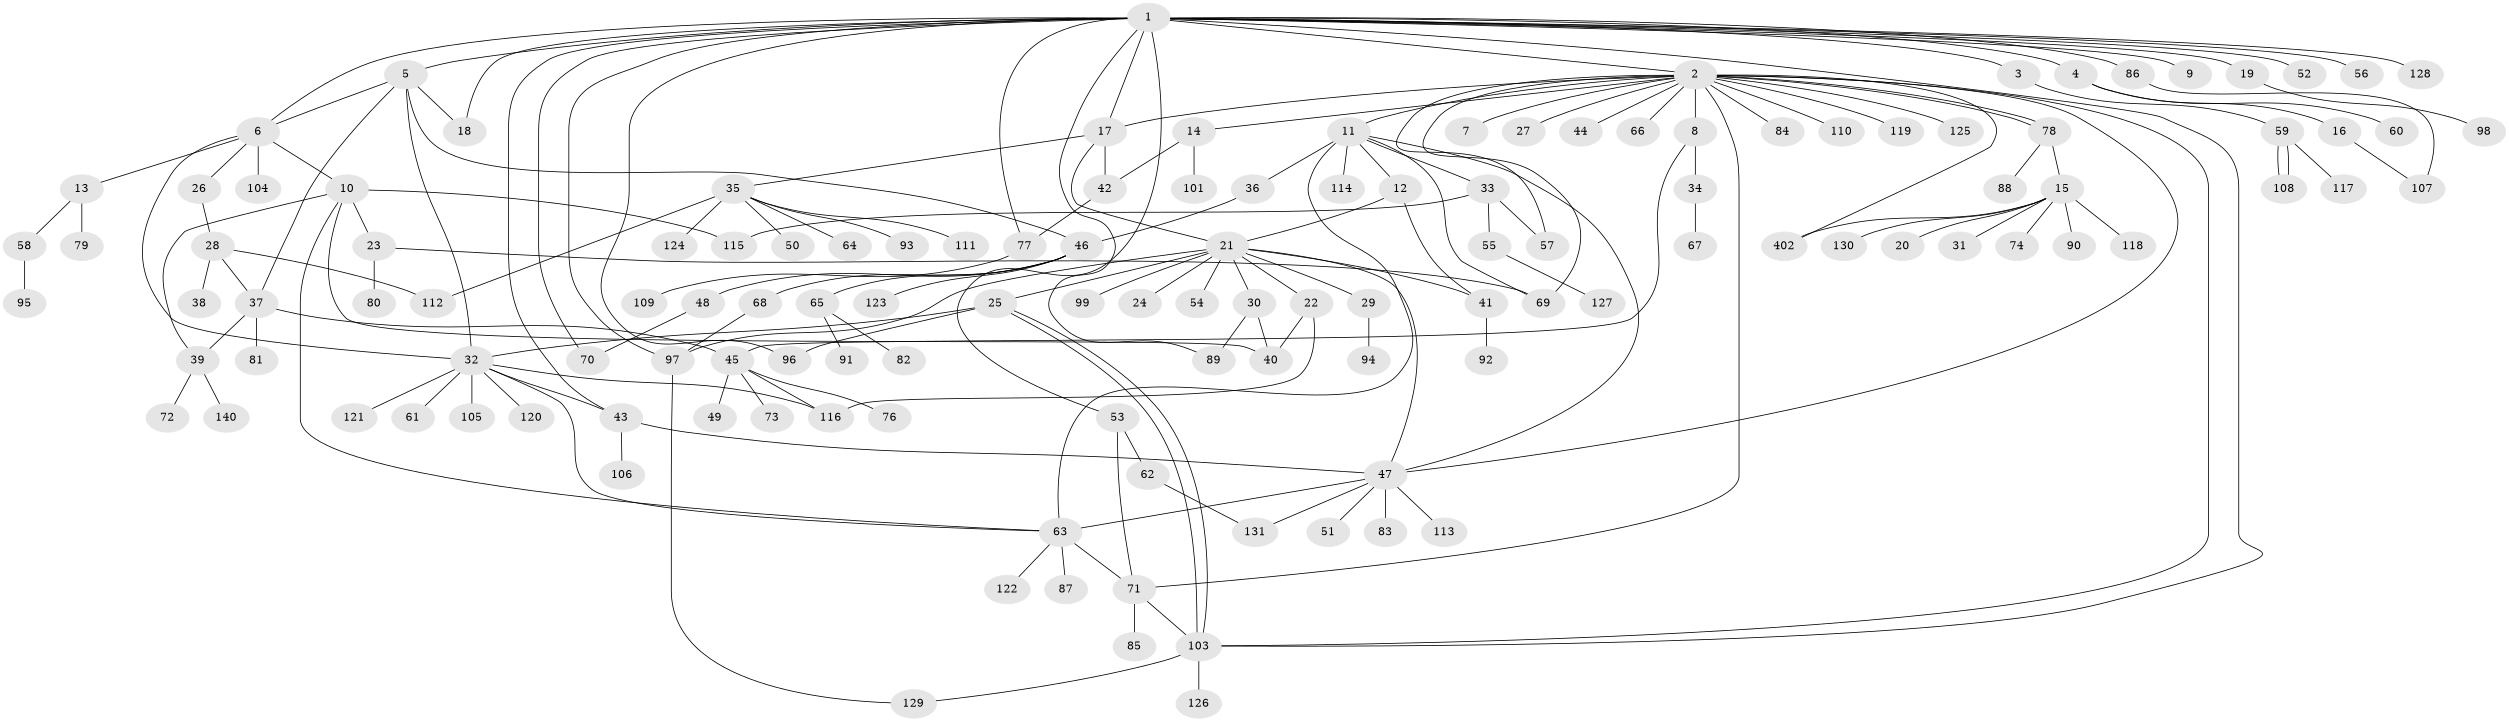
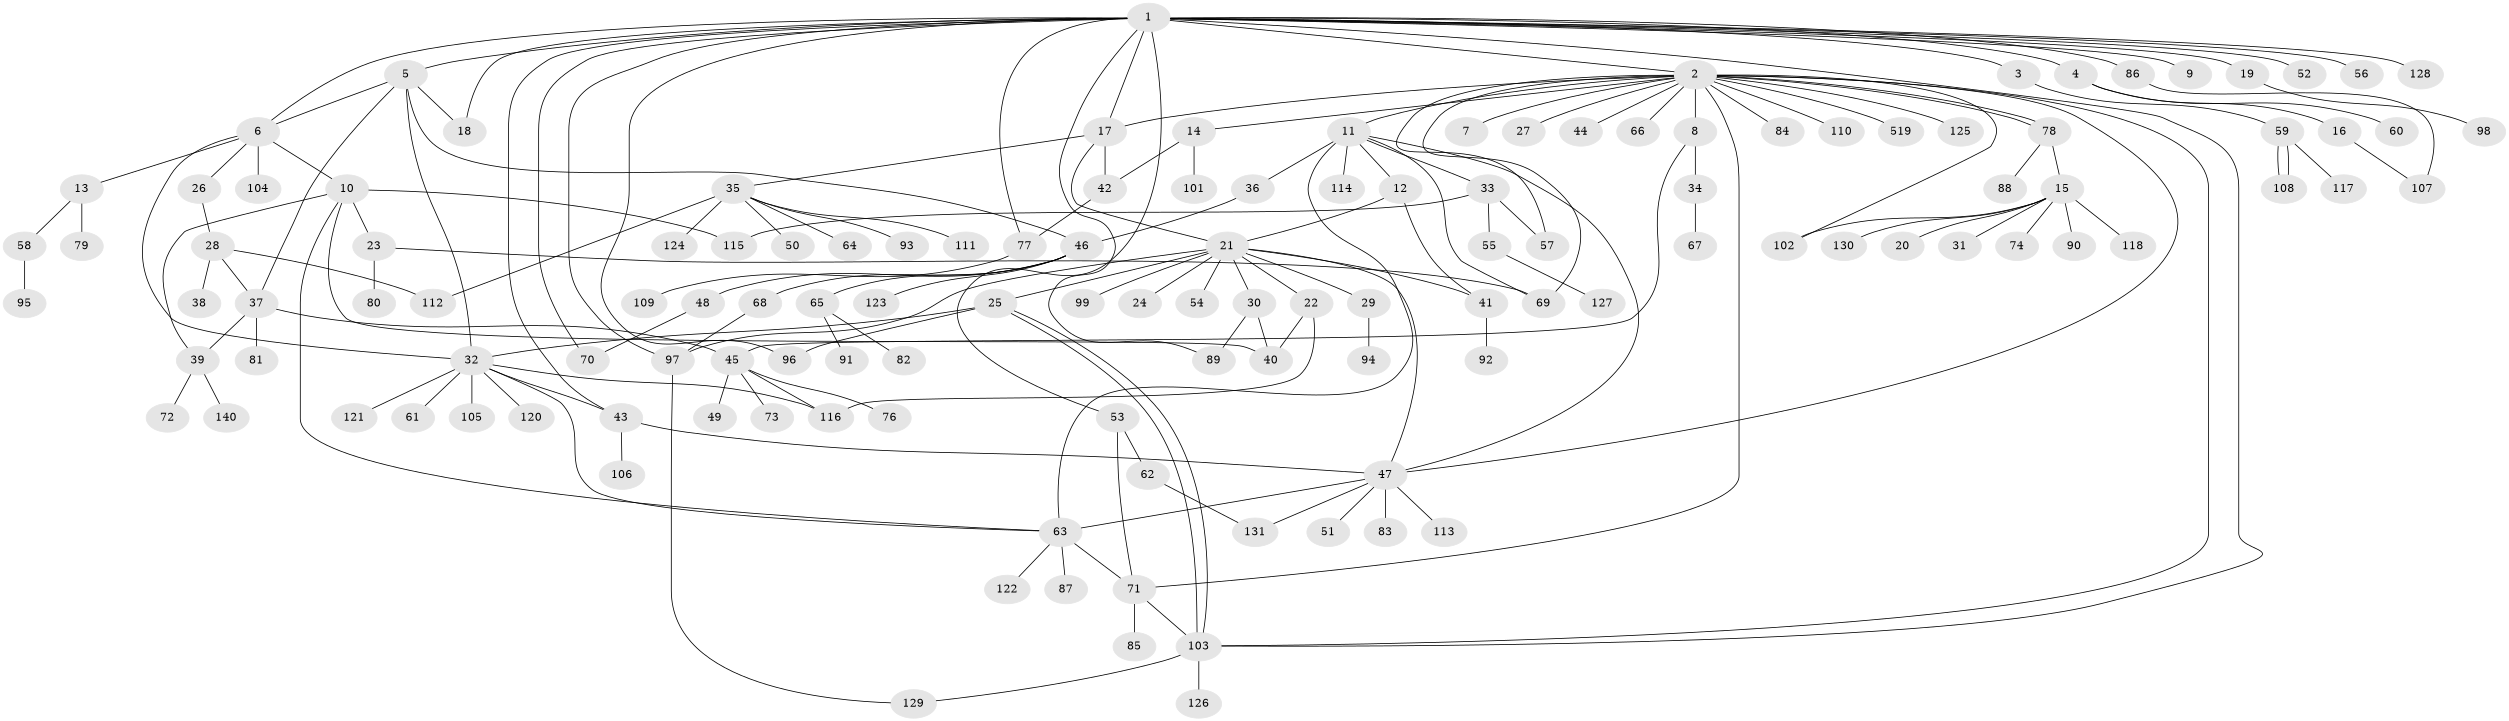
  graph {
    node [color=gray90 style=filled]
    1
    2
    3
    4
    5
    6
    9
    17
    18
    19
    43
    52
    53
    56
    70
    77
    86
    89
    96
    97
    103
    128
    7
    8
    11
    14
    27
    44
    47
    57
    66
    69
    71
    78
    84
-   102 [label=402]
+   102
    110
-   119
+   119 [label=519]
    125
    59
    16
    60
    32
    37
    46
    10
    13
    26
    104
    15
    20
    31
    74
    90
    118
    130
    21
    42
    35
    98
    106
    62
    109
    107
    129
    126
    34
    45
    63
    12
    33
    36
    114
    101
    51
    83
    113
    131
    85
    88
    108
    117
    116
    61
    105
    120
    121
    39
    81
    48
    65
    68
    123
    23
    40
    115
    58
    79
    28
    67
    49
    73
    76
    80
    72
    n106 [label=140]
    87
    122
    41
    55
    22
    24
    25
    29
    30
    54
    99
    92
    95
    112
    50
    64
    93
    111
    124
    94
    38
    127
    82
    91
    1 -- 2
    1 -- 3
    1 -- 4
    1 -- 5
    1 -- 6
    1 -- 9
    1 -- 17
    1 -- 18
    1 -- 19
    1 -- 43
    1 -- 52
    1 -- 53
    1 -- 56
    1 -- 70
    1 -- 77
    1 -- 86
    1 -- 89
    1 -- 96
    1 -- 97
    1 -- 103
    1 -- 128
    2 -- 17
    2 -- 103
    2 -- 7
    2 -- 8
    2 -- 11
    2 -- 14
    2 -- 27
    2 -- 44
    2 -- 47
    2 -- 57
    2 -- 66
    2 -- 69
    2 -- 71
    2 -- 78
    2 -- 78
    2 -- 84
    2 -- 102
    2 -- 110
    2 -- 119
    2 -- 125
    3 -- 59
    4 -- 16
    4 -- 60
    5 -- 6
    5 -- 18
    5 -- 32
    5 -- 37
    5 -- 46
    6 -- 32
    6 -- 10
    6 -- 13
    6 -- 26
    6 -- 104
    17 -- 21
    17 -- 42
    17 -- 35
    19 -- 98
    43 -- 47
    43 -- 106
    53 -- 71
    53 -- 62
    77 -- 109
    86 -- 107
    97 -- 129
    103 -- 129
    103 -- 126
    8 -- 34
    8 -- 45
    11 -- 47
    11 -- 69
    11 -- 63
    11 -- 12
    11 -- 33
    11 -- 36
    11 -- 114
    14 -- 42
    14 -- 101
    47 -- 63
    47 -- 51
    47 -- 83
    47 -- 113
    47 -- 131
    71 -- 103
    71 -- 85
    78 -- 15
    78 -- 88
    59 -- 108
    59 -- 108
    59 -- 117
    16 -- 107
    32 -- 43
    32 -- 63
    32 -- 116
    32 -- 61
    32 -- 105
    32 -- 120
    32 -- 121
    37 -- 45
    37 -- 39
    37 -- 81
    46 -- 48
    46 -- 65
    46 -- 68
    46 -- 123
    10 -- 63
    10 -- 39
    10 -- 23
    10 -- 40
    10 -- 115
    13 -- 58
    13 -- 79
    26 -- 28
    15 -- 102
    15 -- 20
    15 -- 31
    15 -- 74
    15 -- 90
    15 -- 118
    15 -- 130
    21 -- 97
    21 -- 47
    21 -- 41
    21 -- 22
    21 -- 24
    21 -- 25
    21 -- 29
    21 -- 30
    21 -- 54
    21 -- 99
    42 -- 77
    35 -- 112
    35 -- 50
    35 -- 64
    35 -- 93
    35 -- 111
    35 -- 124
    62 -- 131
    34 -- 67
    45 -- 116
    45 -- 49
    45 -- 73
    45 -- 76
    63 -- 71
    63 -- 87
    63 -- 122
    12 -- 21
    12 -- 41
    33 -- 57
    33 -- 115
    33 -- 55
    36 -- 46
    39 -- 72
    39 -- n106
    48 -- 70
    65 -- 82
    65 -- 91
    68 -- 97
    23 -- 69
    23 -- 80
    58 -- 95
    28 -- 37
    28 -- 112
    28 -- 38
    41 -- 92
    55 -- 127
    22 -- 116
    22 -- 40
    25 -- 96
    25 -- 103
    25 -- 103
    25 -- 32
    29 -- 94
    30 -- 89
    30 -- 40
  }
